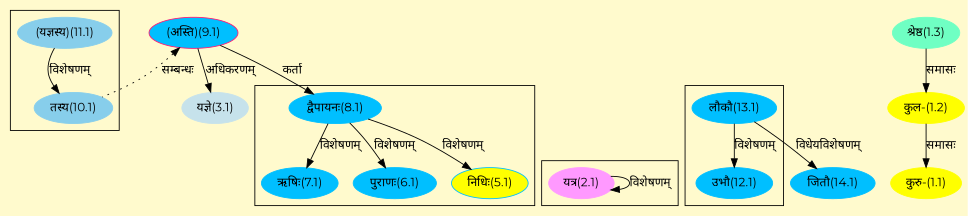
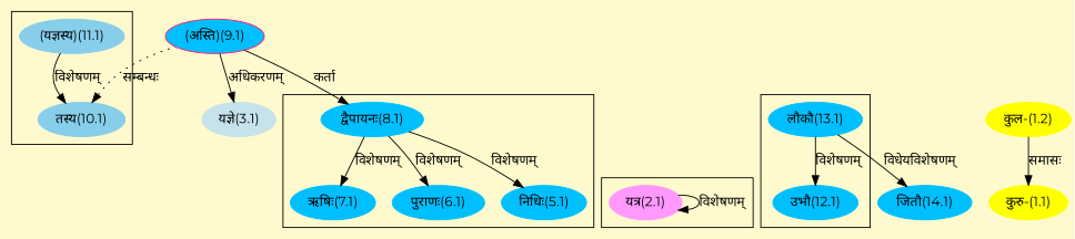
  digraph {
    bgcolor=lemonchiffon1
    compound=true
    fontname=Montserrat
    rankdir=BT
    node [color="#00BFFF" fontname=Montserrat style=filled]
    edge [dir=back fontname=Montserrat]
-   n1 [label="निधिः(5.1)" fillcolor="#FFFF00"]
+   n1 [label="निधिः(5.1)"]
    n2 [label="द्वैपायनः(8.1)"]
    n3 [label="पुराणः(6.1)"]
    n4 [label="ऋषिः(7.1)"]
    n5 [color="#FF99FF" label="यत्र(2.1)"]
    n6 [color="#87CEEB" label="तस्य(10.1)"]
    n7 [color="#87CEEB" label="(यज्ञस्य)(11.1)"]
    n8 [label="उभौ(12.1)"]
    n9 [label="लौकौ(13.1)"]
    n10 [color="#FF1975" fillcolor="#00BFFF" label="(अस्ति)(9.1)"]
    n11 [color="#FFFF00" label="कुरु-(1.1)"]
    n12 [color="#FFFF00" label="कुल-(1.2)"]
-   n13 [color="#6FFFC3" label="श्रेष्ठ(1.3)"]
    n14 [color="#C6E2EB" label="यज्ञे(3.1)"]
    n15 [label="जितौ(14.1)"]
    subgraph cluster_1 {
      n1
      n2
      n3
      n4
    }
    subgraph cluster_2 {
      n5
    }
    subgraph cluster_3 {
      n6
      n7
    }
    subgraph cluster_4 {
      n8
      n9
    }
    n1 -> n2 [label="विशेषणम्"]
    n2 -> n10 [label="कर्ता"]
    n3 -> n2 [label="विशेषणम्"]
    n4 -> n2 [label="विशेषणम्"]
    n5 -> n5 [label="विशेषणम्"]
    n6 -> n7 [label="विशेषणम्"]
-   n10 -> n6 [label="सम्बन्धः" style=dotted]
+   n6 -> n10 [label="सम्बन्धः" style=dotted]
    n8 -> n9 [label="विशेषणम्"]
    n11 -> n12 [label="समासः"]
-   n12 -> n13 [label="समासः"]
    n14 -> n10 [label="अधिकरणम्"]
    n15 -> n9 [label="विधेयविशेषणम्"]
  }
